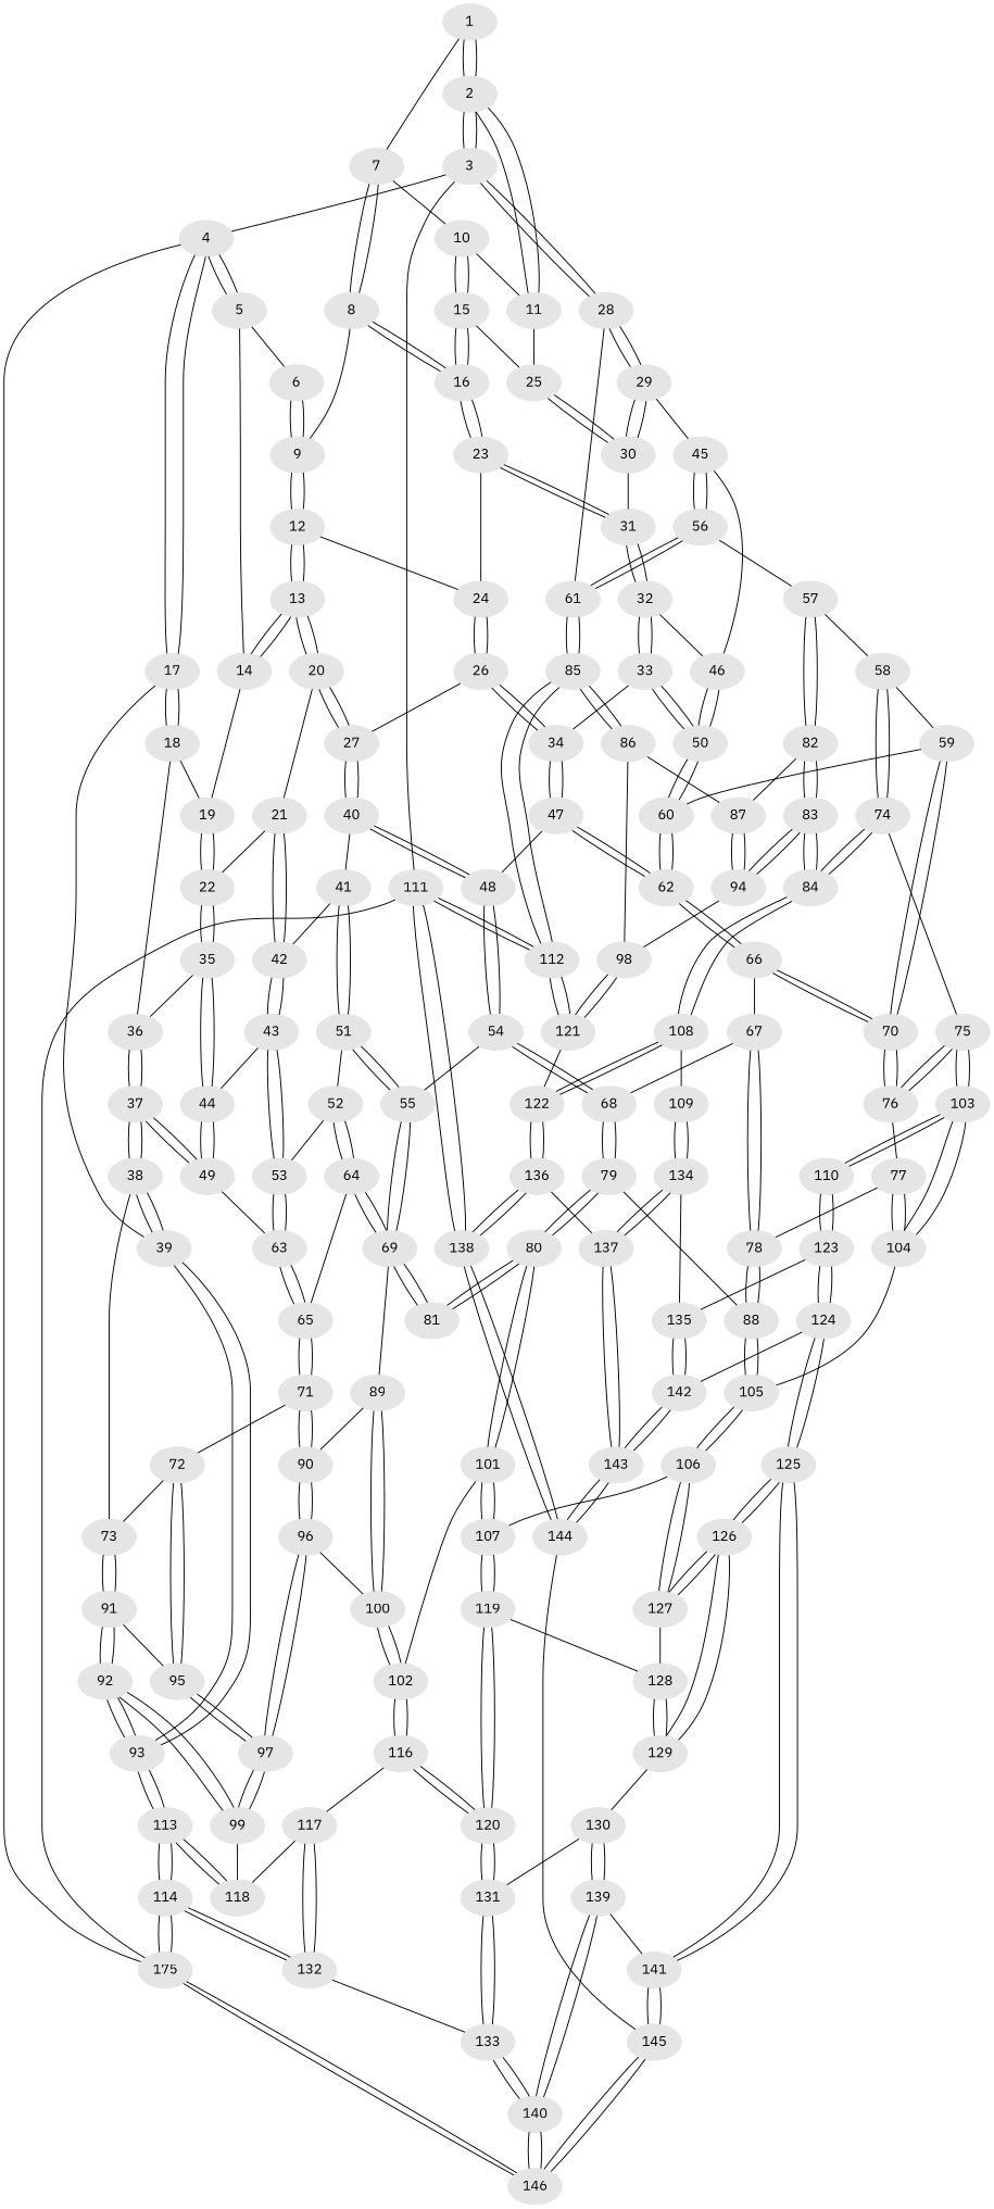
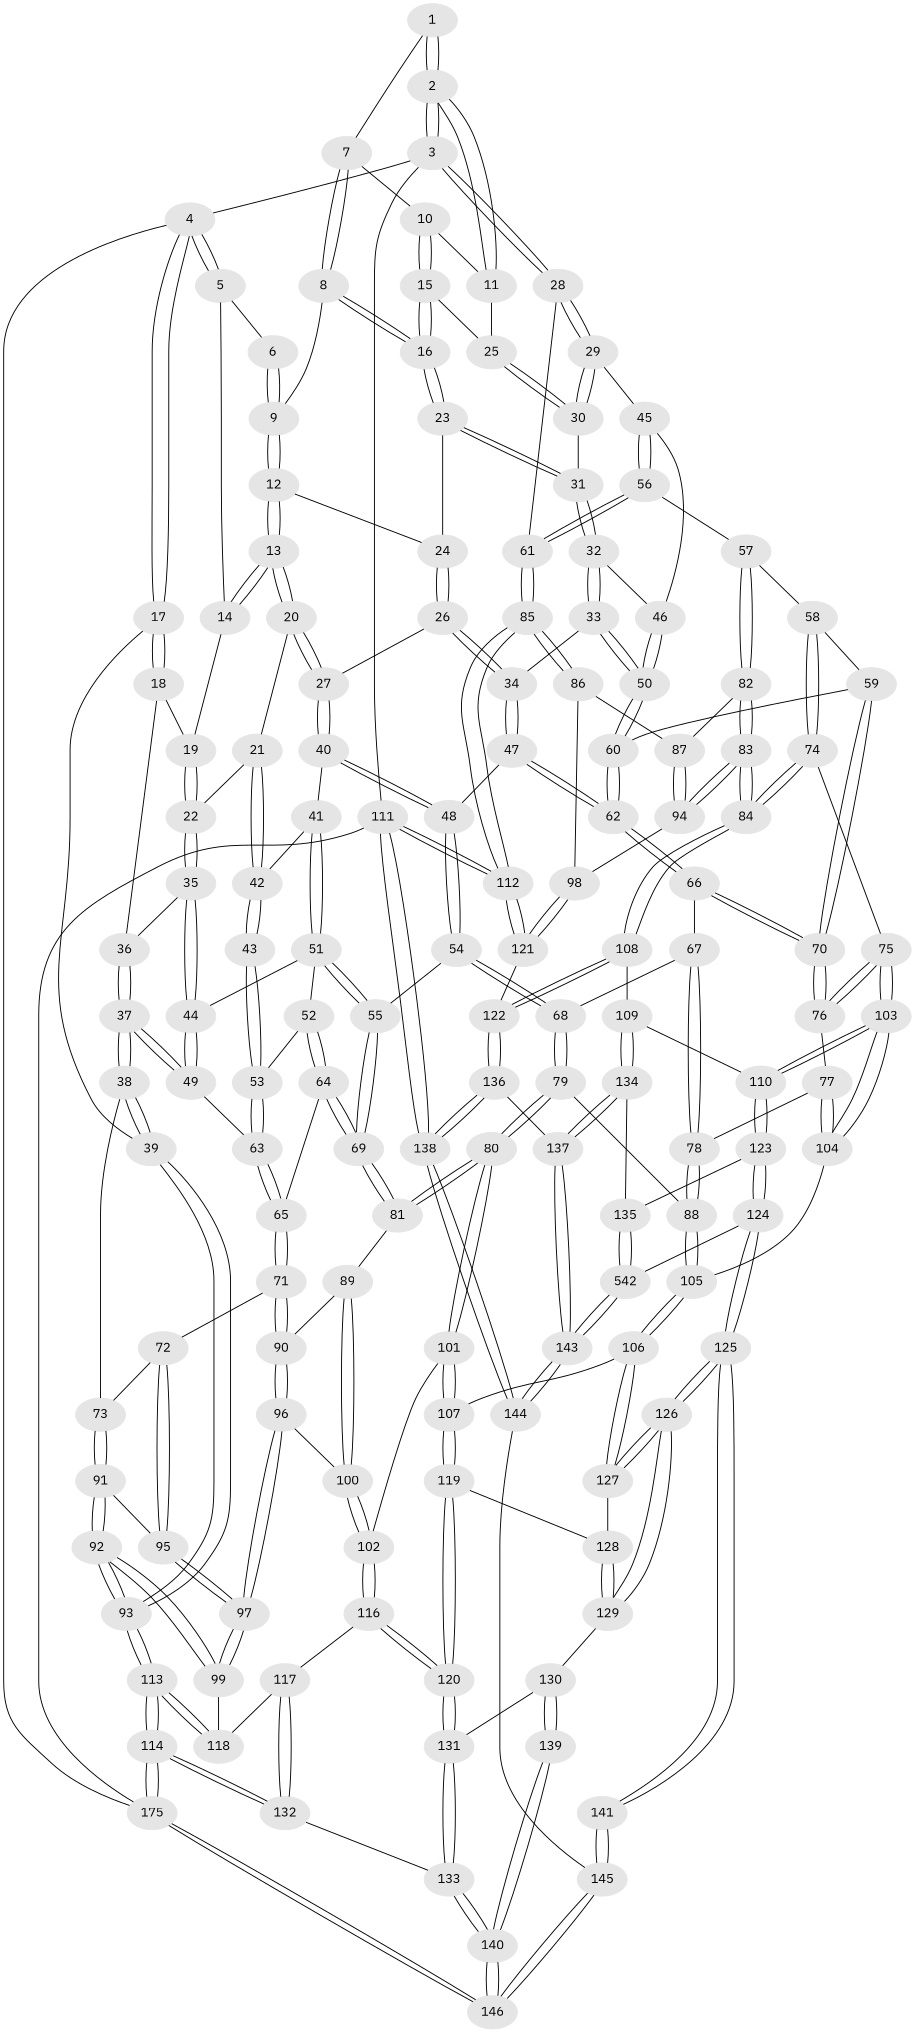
  graph {
    fontname="IBM Plex Sans"
    node [color=gray90 fontname="IBM Plex Sans" style=filled]
    edge [fontname="IBM Plex Sans"]
    1
    2
    7
    3
    11
    8
    10
    4
    28
    111
    25
    5
    17
    n14 [label=175]
    29
    61
    112
    138
    6
    14
    18
    39
    146
    9
    19
    12
    16
    15
    23
    13
    24
    30
    20
    26
    21
    27
    22
    31
    36
    93
    37
    35
    42
    40
    43
    44
    32
    34
    47
    41
    48
    45
    85
    46
    56
    33
    50
    60
    62
    49
    38
    73
    63
    91
    113
    51
    54
    52
    55
    53
    57
    66
    68
    65
    64
    69
    79
    81
    58
    82
    59
    74
    83
    87
    70
    75
    84
    76
    86
    67
    71
    72
    90
    78
    88
    80
    89
    77
    95
    96
    97
    92
    103
    108
    104
    110
    105
    101
    102
    107
    100
    94
    98
    109
    122
    121
    106
    99
    118
    114
    116
    119
    117
    120
    123
    127
    128
    134
    136
    135
    137
    124
    144
    132
    133
    131
    129
    125
-   142
+   142 [label=542]
    126
    141
    143
    145
    130
    139
    140
    1 -- 2
    1 -- 2
    1 -- 7
    2 -- 3
    2 -- 3
    2 -- 11
    2 -- 11
    7 -- 8
    7 -- 8
    7 -- 10
    3 -- 4
    3 -- 28
    3 -- 28
    3 -- 111
    11 -- 25
    8 -- 9
    8 -- 16
    8 -- 16
    10 -- 11
    10 -- 15
    10 -- 15
    4 -- 5
    4 -- 5
    4 -- 17
    4 -- 17
    4 -- n14
    28 -- 29
    28 -- 29
    28 -- 61
    111 -- n14
    111 -- 112
    111 -- 112
    111 -- 138
    111 -- 138
    25 -- 30
    25 -- 30
    5 -- 6
    5 -- 14
    17 -- 18
    17 -- 18
    17 -- 39
    n14 -- 146
    n14 -- 146
    29 -- 30
    29 -- 30
    29 -- 45
    61 -- 85
    61 -- 85
    112 -- 121
    112 -- 121
    138 -- 144
    138 -- 144
    6 -- 9
    6 -- 9
    14 -- 19
    18 -- 19
    18 -- 36
    39 -- 93
    39 -- 93
    9 -- 12
    9 -- 12
    19 -- 22
    19 -- 22
    12 -- 13
    12 -- 13
    12 -- 24
    16 -- 23
    16 -- 23
    15 -- 25
    15 -- 16
    15 -- 16
    23 -- 24
    23 -- 31
    23 -- 31
    13 -- 14
    13 -- 14
    13 -- 20
    13 -- 20
    24 -- 26
    24 -- 26
    30 -- 31
    20 -- 21
    20 -- 27
    20 -- 27
    26 -- 27
    26 -- 34
    26 -- 34
    21 -- 22
    21 -- 42
    21 -- 42
    27 -- 40
    27 -- 40
    22 -- 35
    22 -- 35
    31 -- 32
    31 -- 32
    36 -- 37
    36 -- 37
    93 -- 113
    93 -- 113
    37 -- 49
    37 -- 49
    37 -- 38
    37 -- 38
    35 -- 36
    35 -- 44
    35 -- 44
    42 -- 43
    42 -- 43
    40 -- 41
    40 -- 48
    40 -- 48
-   43 -- 44
+   51 -- 44
    43 -- 53
    43 -- 53
    44 -- 49
    44 -- 49
    32 -- 46
    32 -- 33
    32 -- 33
    34 -- 47
    34 -- 47
    47 -- 48
    47 -- 62
    47 -- 62
    41 -- 42
    41 -- 51
    41 -- 51
    48 -- 54
    48 -- 54
    45 -- 46
    45 -- 56
    45 -- 56
    85 -- 112
    85 -- 112
    85 -- 86
    85 -- 86
    46 -- 50
    46 -- 50
    56 -- 61
    56 -- 61
    56 -- 57
    33 -- 34
    33 -- 50
    33 -- 50
    50 -- 60
    50 -- 60
    60 -- 62
    60 -- 62
    62 -- 66
    62 -- 66
    49 -- 63
    38 -- 39
    38 -- 39
    38 -- 73
    73 -- 91
    73 -- 91
    63 -- 65
    63 -- 65
    91 -- 95
    91 -- 92
    91 -- 92
    113 -- 118
    113 -- 118
    113 -- 114
    113 -- 114
    51 -- 52
    51 -- 55
    51 -- 55
    54 -- 55
    54 -- 68
    54 -- 68
    52 -- 53
    52 -- 64
    52 -- 64
    55 -- 69
    55 -- 69
    53 -- 63
    53 -- 63
    57 -- 58
    57 -- 82
    57 -- 82
    66 -- 70
    66 -- 70
    66 -- 67
    68 -- 79
    68 -- 79
    65 -- 71
    65 -- 71
    64 -- 65
    64 -- 69
    64 -- 69
    69 -- 81
    69 -- 81
    79 -- 88
    79 -- 80
    79 -- 80
-   69 -- 89
+   81 -- 89
    58 -- 59
    58 -- 74
    58 -- 74
    82 -- 83
    82 -- 83
    82 -- 87
    59 -- 60
    59 -- 70
    59 -- 70
    74 -- 75
    74 -- 84
    74 -- 84
    83 -- 84
    83 -- 84
    83 -- 94
    83 -- 94
    87 -- 94
    87 -- 94
    70 -- 76
    70 -- 76
    75 -- 76
    75 -- 76
    75 -- 103
    75 -- 103
    84 -- 108
    84 -- 108
    76 -- 77
    86 -- 87
    86 -- 98
    67 -- 68
    67 -- 78
    67 -- 78
    71 -- 72
    71 -- 90
    71 -- 90
    72 -- 73
    72 -- 95
    72 -- 95
    90 -- 96
    90 -- 96
    78 -- 88
    78 -- 88
    88 -- 105
    88 -- 105
    80 -- 81
    80 -- 81
    80 -- 101
    80 -- 101
    89 -- 90
    89 -- 100
    89 -- 100
    77 -- 78
    77 -- 104
    77 -- 104
    95 -- 97
    95 -- 97
    96 -- 97
    96 -- 97
    96 -- 100
    97 -- 99
    97 -- 99
    92 -- 93
    92 -- 93
    92 -- 99
    92 -- 99
    103 -- 104
    103 -- 104
    103 -- 110
    103 -- 110
    108 -- 109
    108 -- 122
    108 -- 122
    104 -- 105
    110 -- 123
    110 -- 123
    105 -- 106
    105 -- 106
    101 -- 102
    101 -- 107
    101 -- 107
    102 -- 116
    102 -- 116
    107 -- 119
    107 -- 119
    100 -- 102
    100 -- 102
    94 -- 98
    98 -- 121
    98 -- 121
+   109 -- 110
    109 -- 134
    109 -- 134
    122 -- 136
    122 -- 136
    121 -- 122
    106 -- 107
    106 -- 127
    106 -- 127
    99 -- 118
    114 -- n14
    114 -- n14
    114 -- 132
    114 -- 132
    116 -- 117
    116 -- 120
    116 -- 120
    119 -- 120
    119 -- 120
    119 -- 128
    117 -- 118
    117 -- 132
    117 -- 132
    120 -- 131
    120 -- 131
    123 -- 135
    123 -- 124
    123 -- 124
    127 -- 128
    128 -- 129
    128 -- 129
    134 -- 135
    134 -- 137
    134 -- 137
    136 -- 138
    136 -- 138
    136 -- 137
    135 -- 142
    135 -- 142
    137 -- 143
    137 -- 143
    124 -- 125
    124 -- 125
    124 -- 142
    144 -- 145
    132 -- 133
    133 -- 140
    133 -- 140
    131 -- 133
    131 -- 133
    129 -- 130
    125 -- 126
    125 -- 126
    125 -- 141
    125 -- 141
    142 -- 143
    142 -- 143
    126 -- 127
    126 -- 127
    126 -- 129
    126 -- 129
    141 -- 145
    141 -- 145
    143 -- 144
    143 -- 144
    145 -- 146
    145 -- 146
    130 -- 131
    130 -- 139
    130 -- 139
-   139 -- 141
    139 -- 140
    139 -- 140
    140 -- 146
    140 -- 146
  }
